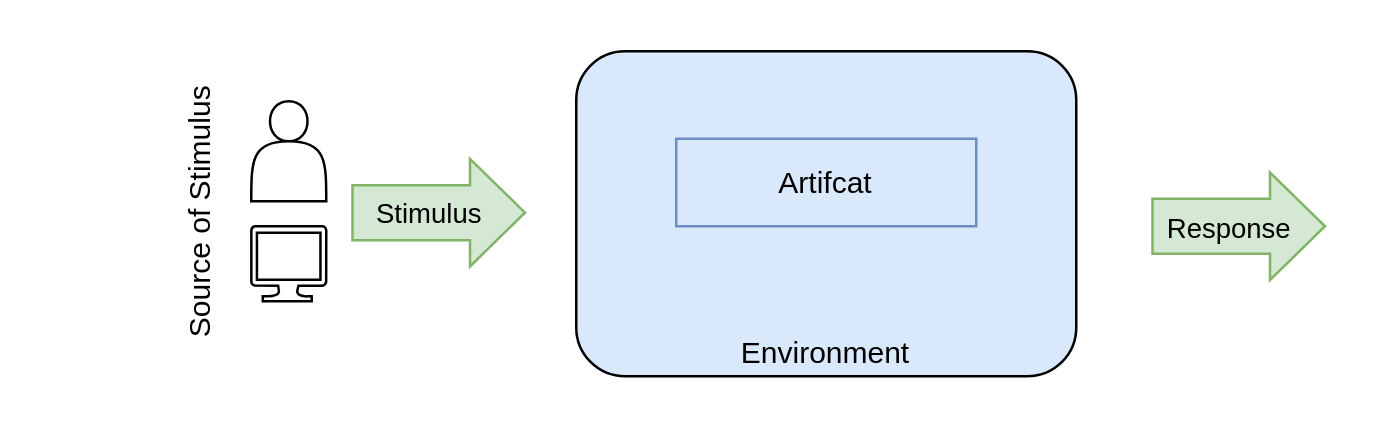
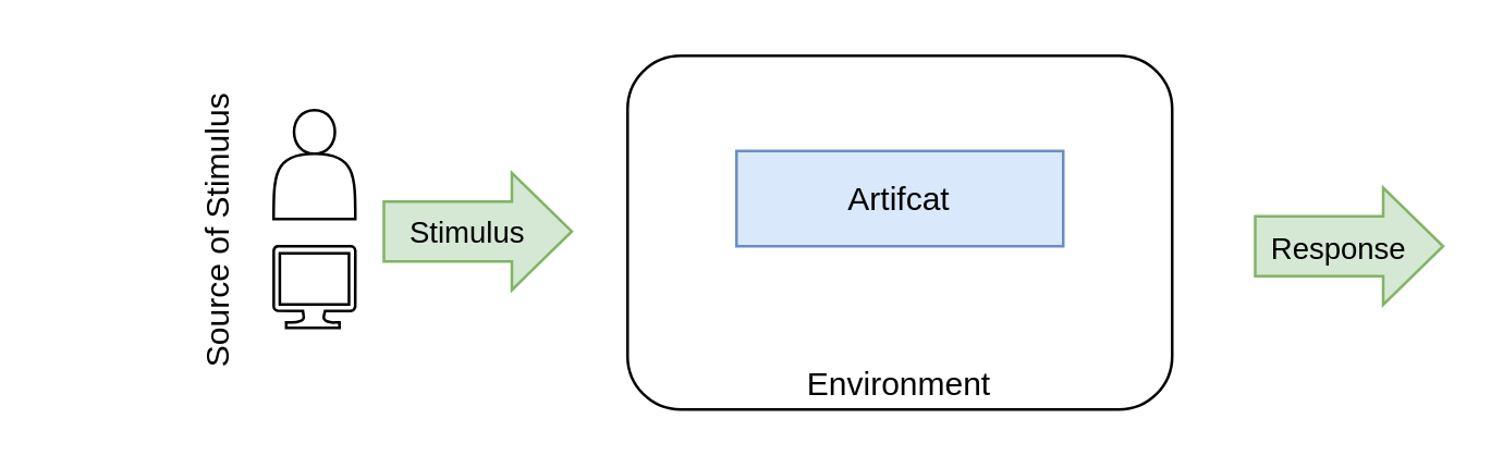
  <mxCell id="0" />
  <mxCell id="1" parent="0" />
- <mxCell id="2" value="Environment" style="rounded=1;whiteSpace=wrap;html=1;verticalAlign=bottom;fontFamily=Helvetica;fillColor=#dae8fc;" parent="1" vertex="1"><mxGeometry x="230" y="20" width="200" height="130" as="geometry" /></mxCell>
+ <mxCell id="2" value="Environment" style="rounded=1;whiteSpace=wrap;html=1;verticalAlign=bottom;fontFamily=Helvetica;" parent="1" vertex="1"><mxGeometry x="230" y="20" width="200" height="130" as="geometry" /></mxCell>
  <mxCell id="3" value="Artifcat" style="rounded=0;whiteSpace=wrap;html=1;fillColor=#dae8fc;strokeColor=#6c8ebf;fontFamily=Helvetica;" parent="1" vertex="1"><mxGeometry x="270" y="55" width="120" height="35" as="geometry" /></mxCell>
  <mxCell id="4" value="" style="shape=flexArrow;endArrow=classic;html=1;rounded=0;width=22;endSize=7;fontFamily=Helvetica;fillColor=#d5e8d4;strokeColor=#82b366;" parent="1" edge="1"><mxGeometry width="50" height="50" relative="1" as="geometry"><mxPoint x="460" y="90" as="sourcePoint" /><mxPoint x="530" y="90" as="targetPoint" /></mxGeometry></mxCell>
  <mxCell id="5" value="Response" style="edgeLabel;html=1;align=center;verticalAlign=middle;resizable=0;points=[];fontFamily=Helvetica;labelBackgroundColor=none;" parent="4" vertex="1" connectable="0"><mxGeometry x="0.314" y="-4" relative="1" as="geometry"><mxPoint x="-16" y="-4" as="offset" /></mxGeometry></mxCell>
  <mxCell id="6" value="" style="shape=flexArrow;endArrow=classic;html=1;rounded=0;width=22;endSize=7;fontFamily=Helvetica;fillColor=#d5e8d4;strokeColor=#82b366;" parent="1" edge="1"><mxGeometry width="50" height="50" relative="1" as="geometry"><mxPoint x="140" y="84.58" as="sourcePoint" /><mxPoint x="210" y="84.58" as="targetPoint" /></mxGeometry></mxCell>
  <mxCell id="7" value="Stimulus" style="edgeLabel;html=1;align=center;verticalAlign=middle;resizable=0;points=[];fontFamily=Helvetica;labelBackgroundColor=none;" parent="6" vertex="1" connectable="0"><mxGeometry x="0.314" y="-4" relative="1" as="geometry"><mxPoint x="-16" y="-4" as="offset" /></mxGeometry></mxCell>
  <mxCell id="8" value="Source of Stimulus" style="text;html=1;align=center;verticalAlign=middle;resizable=0;points=[];autosize=1;strokeColor=none;fillColor=none;fontFamily=Helvetica;rotation=-90;" parent="1" vertex="1"><mxGeometry x="20" y="70" width="120" height="30" as="geometry" /></mxCell>
  <mxCell id="9" value="" style="shape=actor;whiteSpace=wrap;html=1;labelBackgroundColor=none;fontFamily=Helvetica;" parent="1" vertex="1"><mxGeometry x="100" y="40" width="30" height="40" as="geometry" /></mxCell>
  <mxCell id="10" value="" style="verticalLabelPosition=bottom;html=1;verticalAlign=top;align=center;shape=mxgraph.azure.computer;pointerEvents=1;labelBackgroundColor=none;fontFamily=Helvetica;" parent="1" vertex="1"><mxGeometry x="100" y="90" width="30" height="30" as="geometry" /></mxCell>
